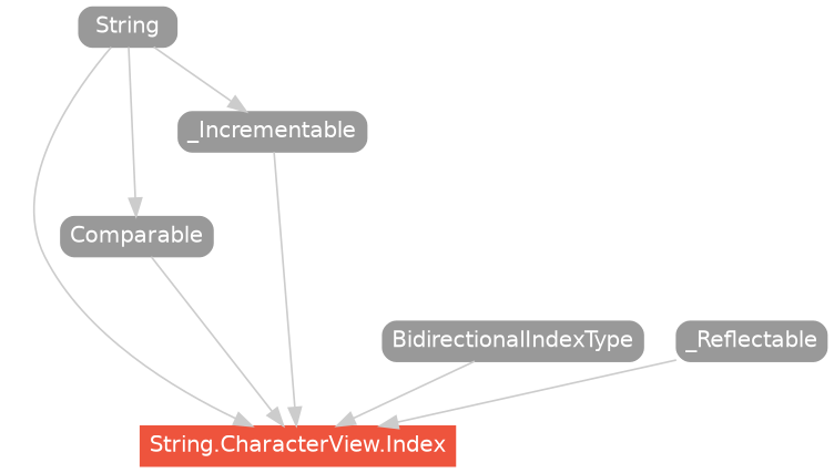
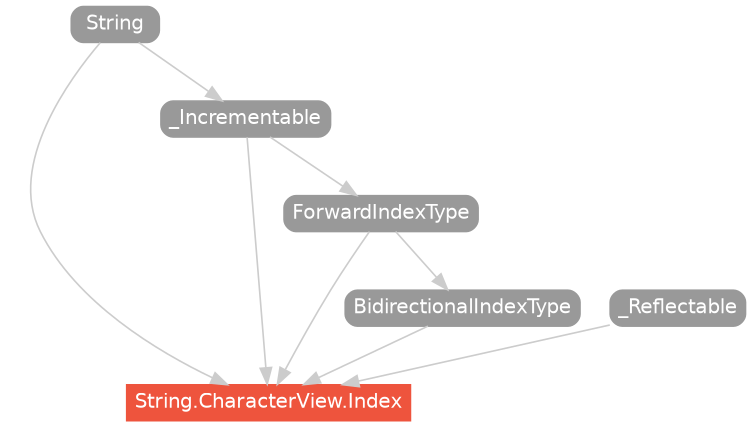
  strict digraph {
    node [color="#999999" fillcolor="#999999" fontcolor=white fontname=Helvetica fontsize=12 margin="0.07,0.05" shape=box style="filled,rounded"]
    edge [color="#cccccc"]
    "String.CharacterView.Index" [color="#ee543d" fillcolor="#ee543d" height=0.3 style=filled]
    BidirectionalIndexType [height=0.3]
-   Comparable [height=0.3]
    n4 [height=0.3 label=String]
    _Incrementable [height=0.3]
+   ForwardIndexType [height=0.3]
    _Reflectable [height=0.3]
    subgraph sub_1 {
      rank=max
      "String.CharacterView.Index"
    }
    BidirectionalIndexType -> "String.CharacterView.Index"
-   Comparable -> "String.CharacterView.Index"
    n4 -> "String.CharacterView.Index"
-   n4 -> Comparable
    n4 -> _Incrementable
    _Incrementable -> "String.CharacterView.Index"
+   _Incrementable -> ForwardIndexType
+   ForwardIndexType -> "String.CharacterView.Index"
+   ForwardIndexType -> BidirectionalIndexType
    _Reflectable -> "String.CharacterView.Index"
  }
